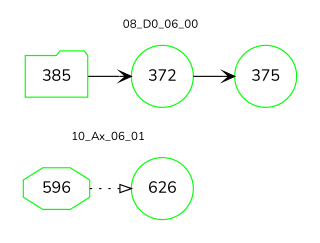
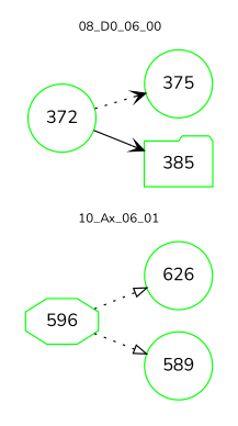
  digraph {
    fontname=Nunito
    rankdir=LR
    node [color=green fontname=Nunito shape=circle]
    edge [arrowhead=onormal color=black fontname=Nunito style=dotted]
    n1 [label=596 shape=octagon]
+   n2 [label=589]
    n3 [label=626]
    n4 [label=372]
    n5 [label=385 shape=folder]
    n6 [label=375]
    subgraph cluster_1 {
      color=white
      fontsize=10
      label="10_Ax_06_01"
      n1
+     n2
      n3
    }
    subgraph cluster_2 {
      color=white
      fontsize=10
      label="08_D0_06_00"
      n4
      n5
      n6
    }
+   n1 -> n2
    n1 -> n3
-   n5 -> n4 [arrowhead=vee style=solid]
-   n4 -> n6 [arrowhead=vee style=solid]
+   n4 -> n5 [arrowhead=vee style=solid]
+   n4 -> n6 [arrowhead=vee]
  }
